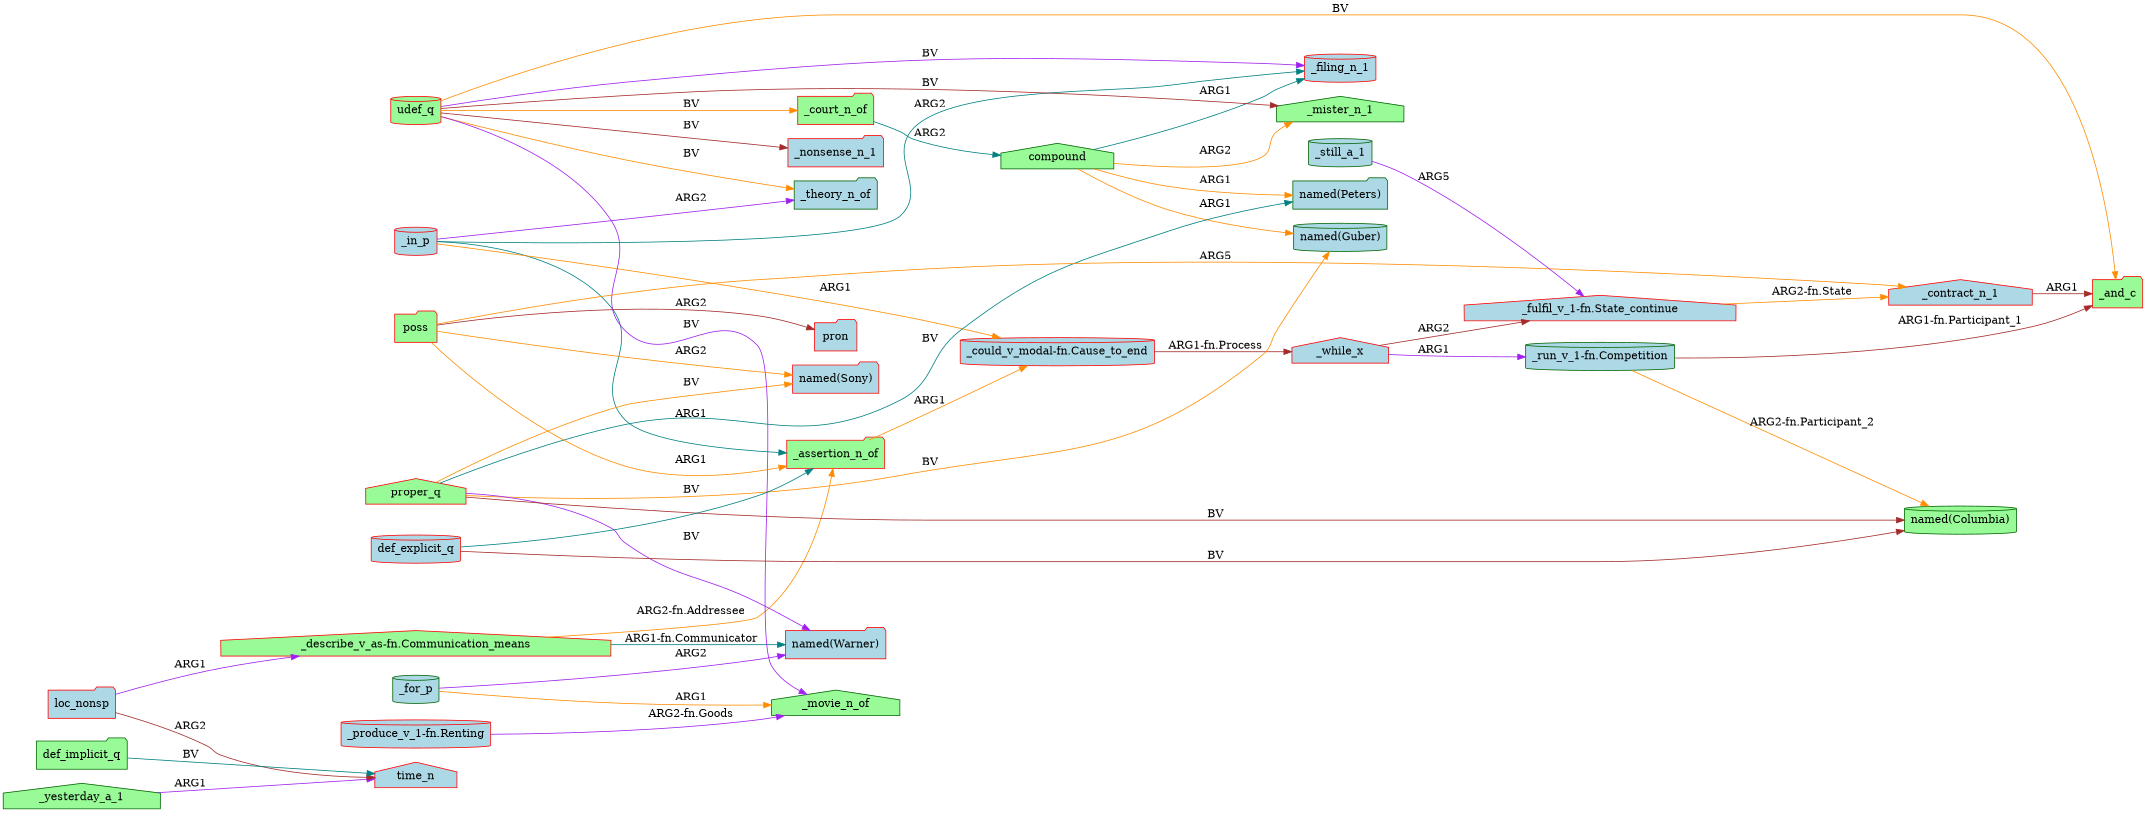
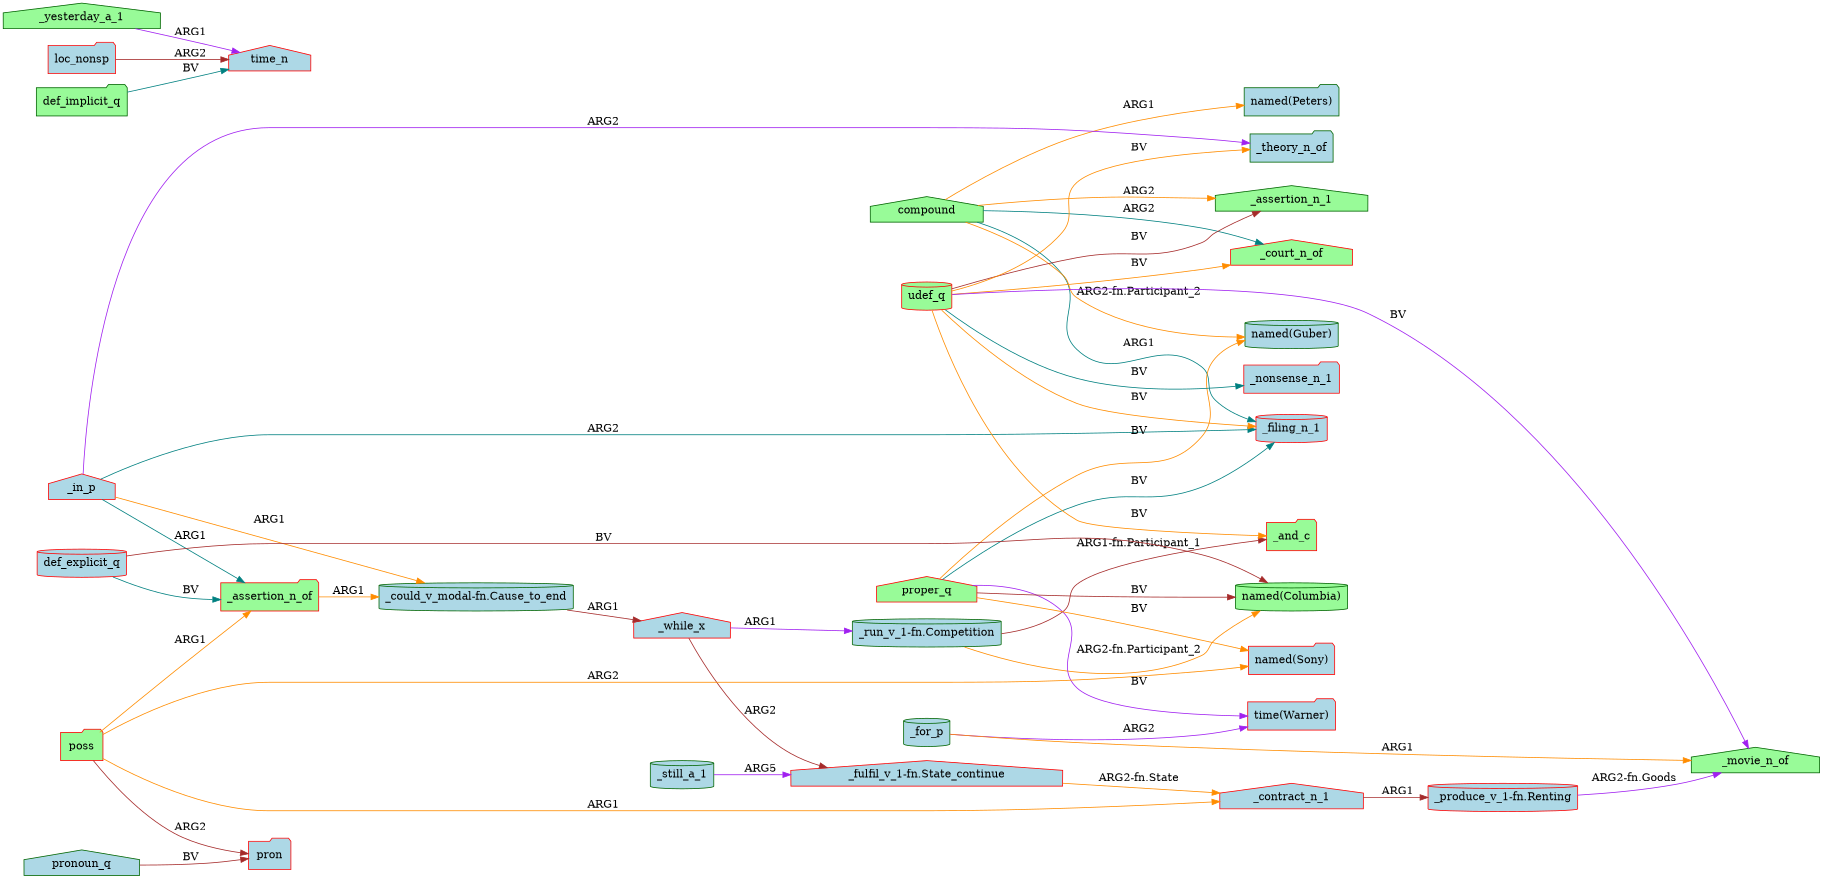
  digraph {
    rankdir=LR
    node [color=red fillcolor=lightblue shape=house style=filled]
    edge [color=darkorange]
    compound [color=darkgreen fillcolor=palegreen]
-   _mister_n_1 [color=darkgreen fillcolor=palegreen]
+   _mister_n_1 [color=darkgreen fillcolor=palegreen label=_assertion_n_1]
    "named(Peters)" [color=darkgreen shape=folder]
-   _court_n_of [fillcolor=palegreen shape=folder]
+   _court_n_of [fillcolor=palegreen]
    _filing_n_1 [shape=cylinder]
    "named(Guber)" [color=darkgreen shape=cylinder]
-   _in_p [shape=cylinder]
+   _in_p
    _assertion_n_of [fillcolor=palegreen shape=folder]
-   "_could_v_modal-fn.Cause_to_end" [shape=cylinder]
+   "_could_v_modal-fn.Cause_to_end" [color=darkgreen shape=cylinder]
    _theory_n_of [color=darkgreen shape=folder]
    _while_x
    _for_p [color=darkgreen shape=cylinder]
-   "named(Warner)" [shape=folder]
+   "named(Warner)" [shape=folder label="time(Warner)"]
    _movie_n_of [color=darkgreen fillcolor=palegreen]
-   "_describe_v_as-fn.Communication_means" [fillcolor=palegreen]
    "_run_v_1-fn.Competition" [color=darkgreen shape=cylinder]
    "_fulfil_v_1-fn.State_continue"
    _and_c [fillcolor=palegreen shape=folder]
    "named(Columbia)" [color=darkgreen fillcolor=palegreen shape=cylinder]
    _contract_n_1
    proper_q [fillcolor=palegreen]
    "named(Sony)" [shape=folder]
    udef_q [fillcolor=palegreen shape=cylinder]
    _nonsense_n_1 [shape=folder]
    "_produce_v_1-fn.Renting" [shape=cylinder]
    _yesterday_a_1 [color=darkgreen fillcolor=palegreen]
    time_n
+   pronoun_q [color=darkgreen]
    pron [shape=folder]
    poss [fillcolor=palegreen shape=folder]
    _still_a_1 [color=darkgreen shape=cylinder]
    def_explicit_q [shape=cylinder]
    loc_nonsp [shape=folder]
    def_implicit_q [color=darkgreen fillcolor=palegreen shape=folder]
    compound -> _mister_n_1 [label=ARG2]
    compound -> "named(Peters)" [label=ARG1]
-   _court_n_of -> compound [color=teal label=ARG2]
+   compound -> _court_n_of [color=teal label=ARG2]
    compound -> _filing_n_1 [color=teal label=ARG1]
-   compound -> "named(Guber)" [label=ARG1]
+   compound -> "named(Guber)" [label="ARG2-fn.Participant_2"]
    _in_p -> _filing_n_1 [color=teal label=ARG2]
    _in_p -> _assertion_n_of [color=teal label=ARG1]
    _in_p -> "_could_v_modal-fn.Cause_to_end" [label=ARG1]
    _in_p -> _theory_n_of [color=purple label=ARG2]
    _assertion_n_of -> "_could_v_modal-fn.Cause_to_end" [label=ARG1]
-   "_could_v_modal-fn.Cause_to_end" -> _while_x [color=brown label="ARG1-fn.Process"]
+   "_could_v_modal-fn.Cause_to_end" -> _while_x [color=brown label=ARG1]
    _while_x -> "_run_v_1-fn.Competition" [color=purple label=ARG1]
    _while_x -> "_fulfil_v_1-fn.State_continue" [color=brown label=ARG2]
    _for_p -> "named(Warner)" [color=purple label=ARG2]
    _for_p -> _movie_n_of [label=ARG1]
-   "_describe_v_as-fn.Communication_means" -> _assertion_n_of [label="ARG2-fn.Addressee"]
-   "_describe_v_as-fn.Communication_means" -> "named(Warner)" [color=teal label="ARG1-fn.Communicator"]
    "_run_v_1-fn.Competition" -> _and_c [color=brown label="ARG1-fn.Participant_1"]
    "_run_v_1-fn.Competition" -> "named(Columbia)" [label="ARG2-fn.Participant_2"]
    "_fulfil_v_1-fn.State_continue" -> _contract_n_1 [label="ARG2-fn.State"]
-   _contract_n_1 -> _and_c [color=brown label=ARG1]
-   proper_q -> "named(Peters)" [color=teal label=BV]
+   _contract_n_1 -> "_produce_v_1-fn.Renting" [color=brown label=ARG1]
+   proper_q -> _filing_n_1 [color=teal label=BV]
    proper_q -> "named(Guber)" [label=BV]
    proper_q -> "named(Warner)" [color=purple label=BV]
    proper_q -> "named(Columbia)" [color=brown label=BV]
    proper_q -> "named(Sony)" [label=BV]
    udef_q -> _mister_n_1 [color=brown label=BV]
    udef_q -> _court_n_of [label=BV]
-   udef_q -> _filing_n_1 [color=purple label=BV]
+   udef_q -> _filing_n_1 [label=BV]
    udef_q -> _theory_n_of [label=BV]
    udef_q -> _movie_n_of [color=purple label=BV]
    udef_q -> _and_c [label=BV]
-   udef_q -> _nonsense_n_1 [color=brown label=BV]
+   udef_q -> _nonsense_n_1 [color=teal label=BV]
    "_produce_v_1-fn.Renting" -> _movie_n_of [color=purple label="ARG2-fn.Goods"]
    _yesterday_a_1 -> time_n [color=purple label=ARG1]
+   pronoun_q -> pron [color=brown label=BV]
    poss -> _assertion_n_of [label=ARG1]
-   poss -> _contract_n_1 [label=ARG5]
+   poss -> _contract_n_1 [label=ARG1]
    poss -> "named(Sony)" [label=ARG2]
    poss -> pron [color=brown label=ARG2]
    _still_a_1 -> "_fulfil_v_1-fn.State_continue" [color=purple label=ARG5]
    def_explicit_q -> _assertion_n_of [color=teal label=BV]
    def_explicit_q -> "named(Columbia)" [color=brown label=BV]
-   loc_nonsp -> "_describe_v_as-fn.Communication_means" [color=purple label=ARG1]
    loc_nonsp -> time_n [color=brown label=ARG2]
    def_implicit_q -> time_n [color=teal label=BV]
  }
